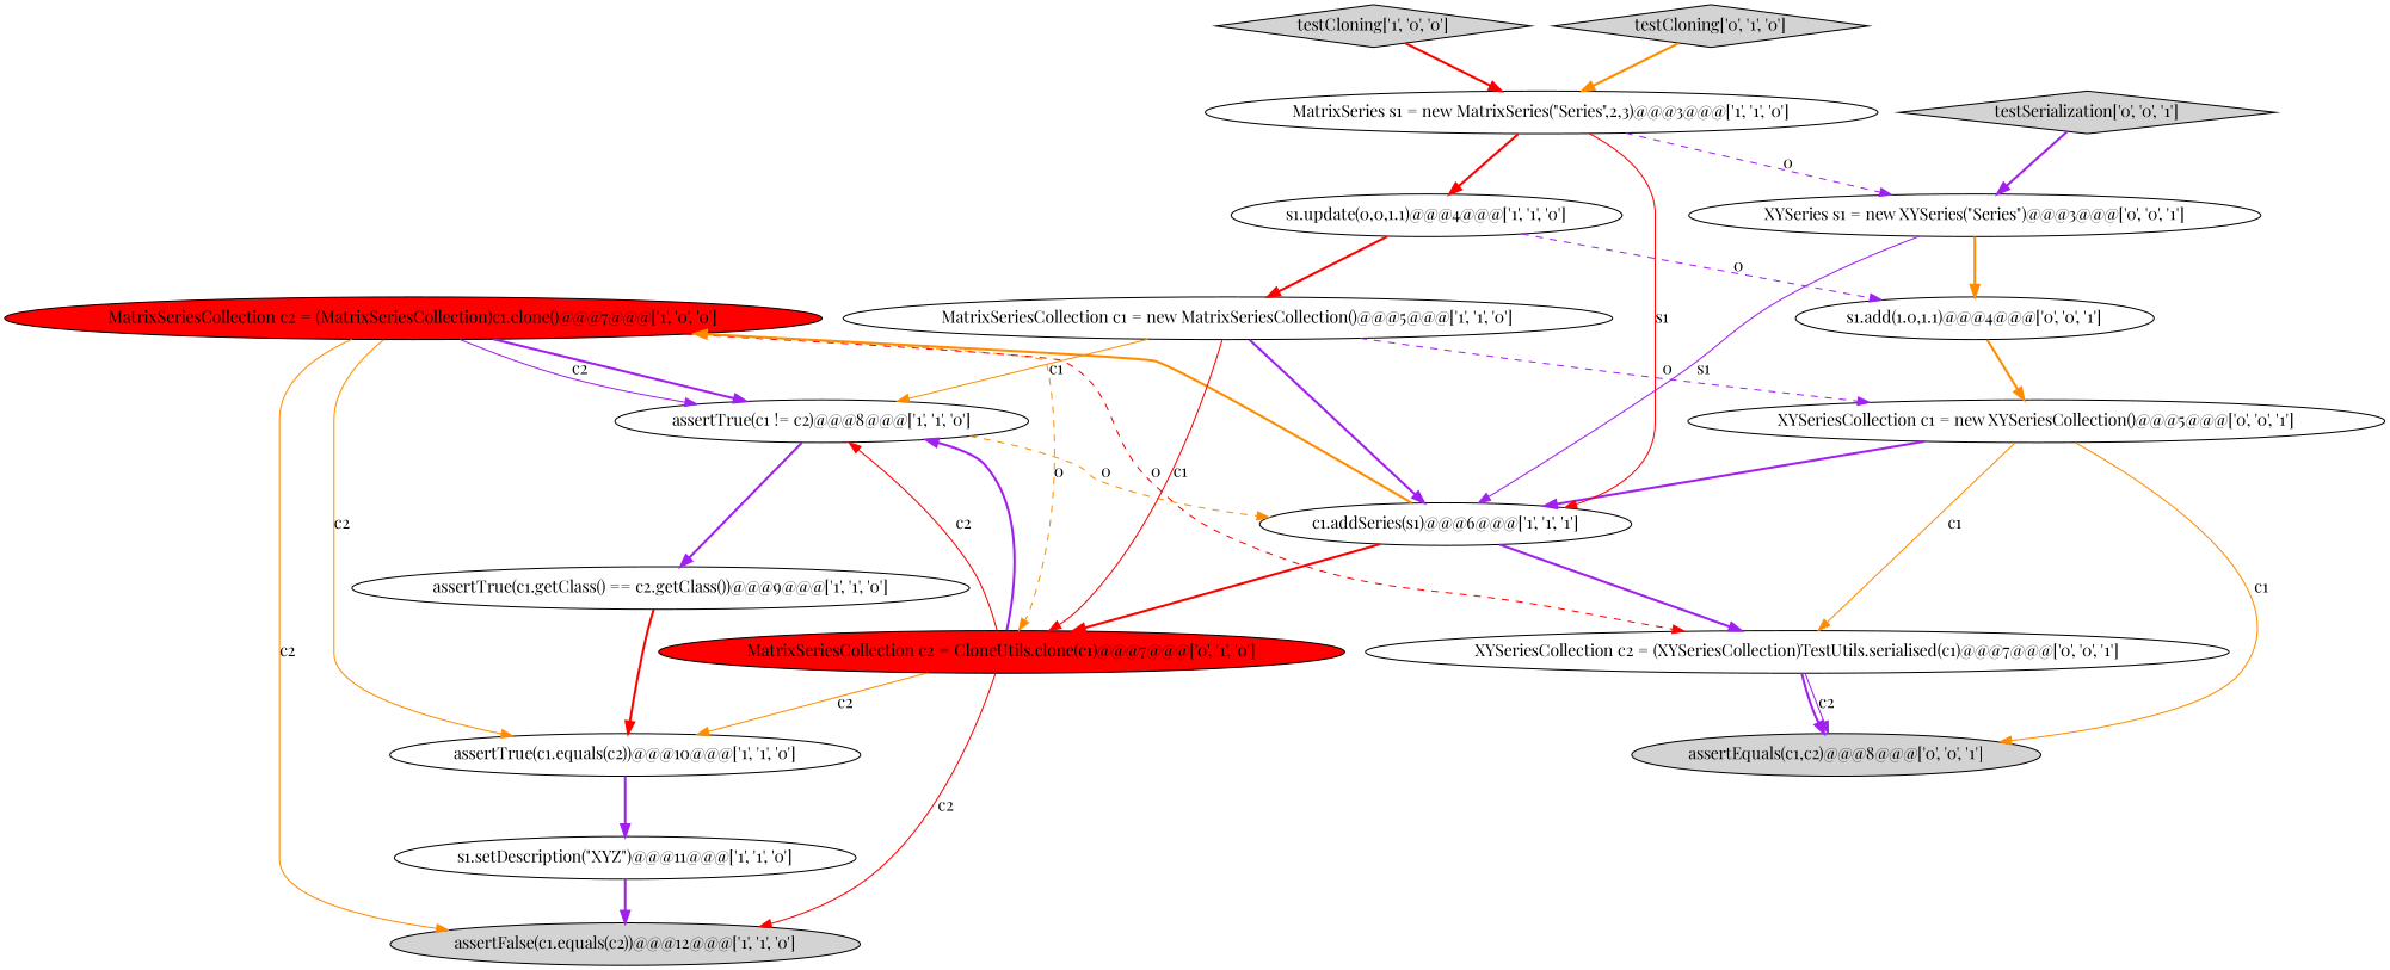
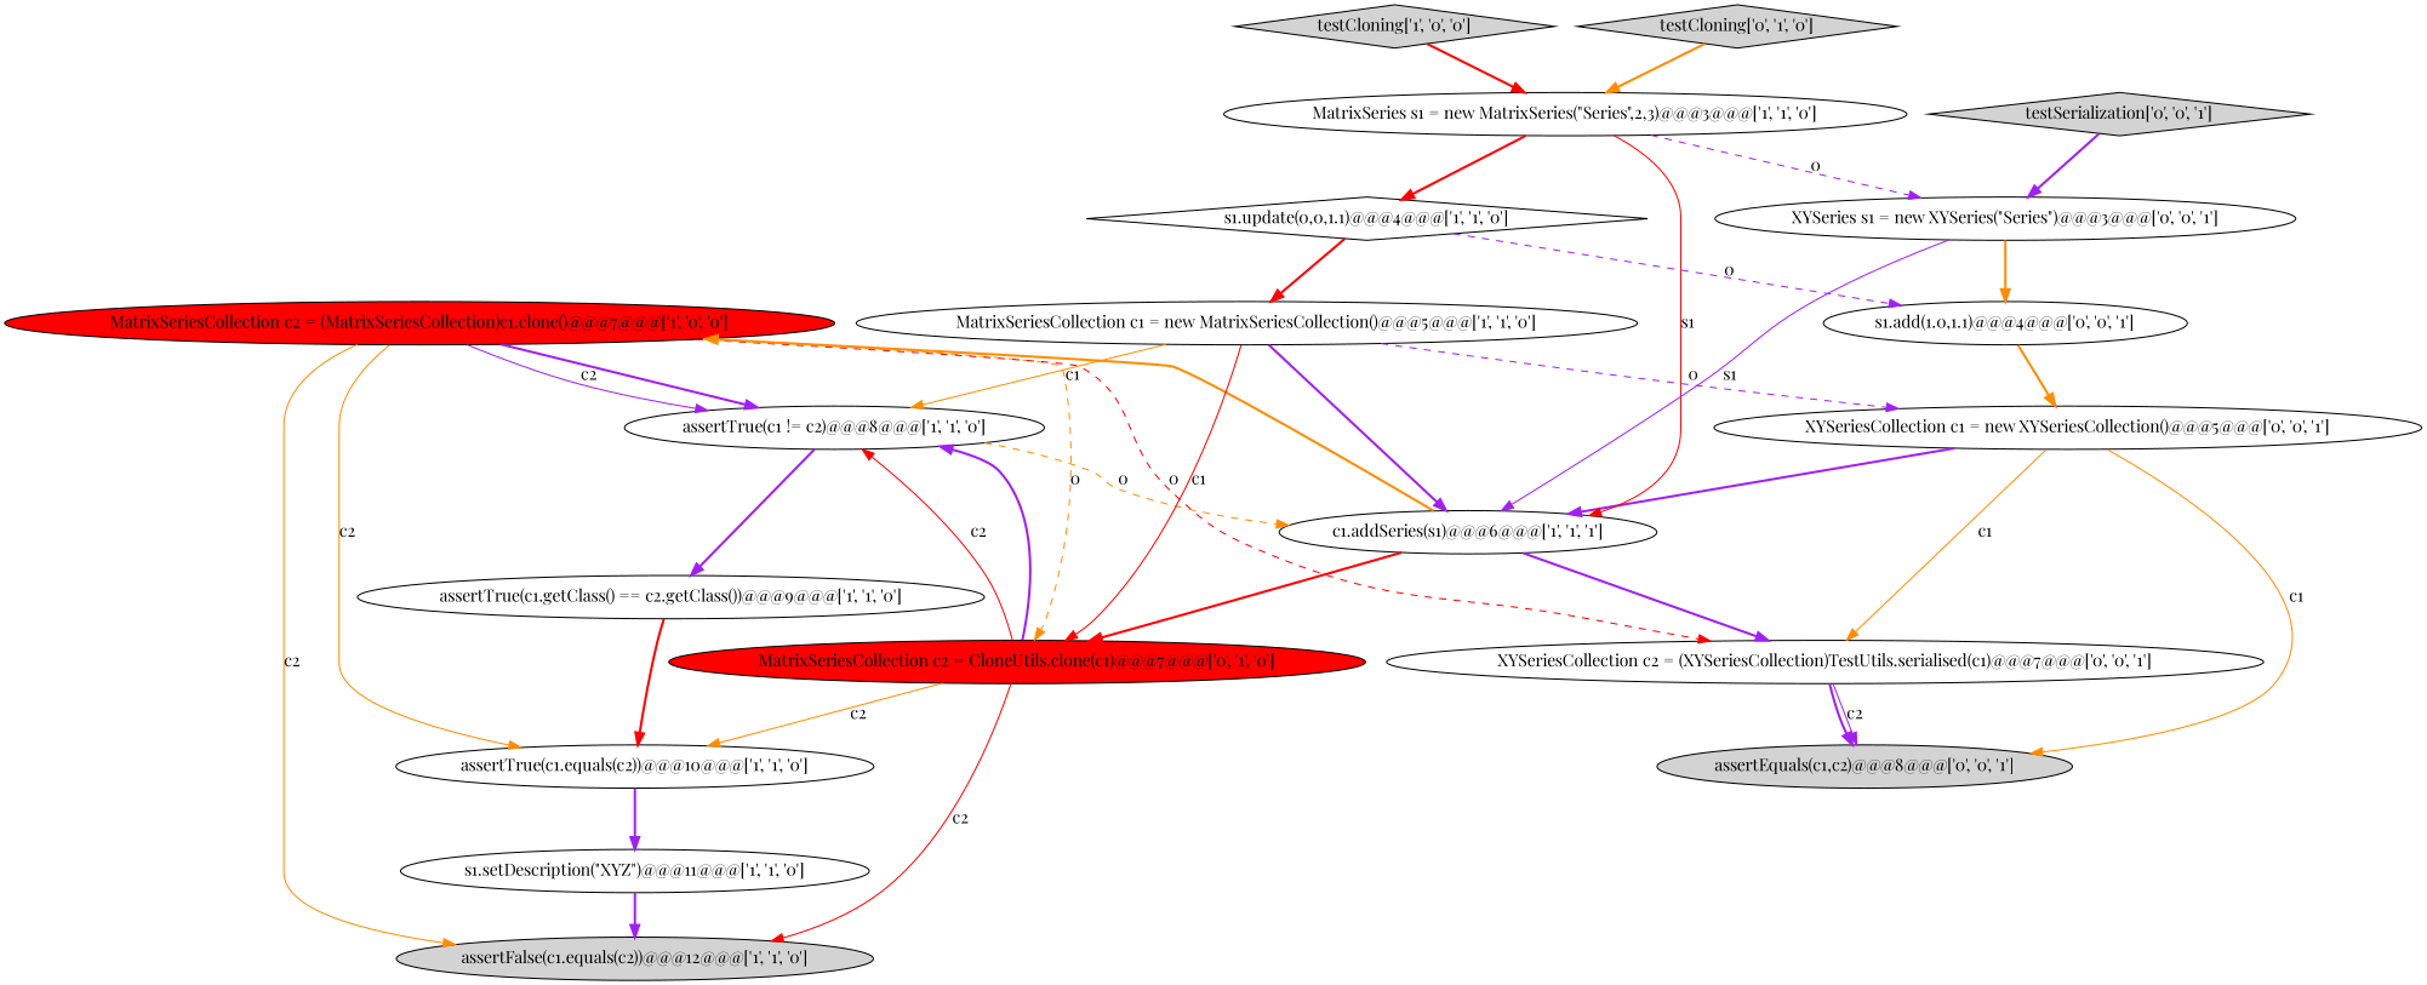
  digraph {
    fontname="Playfair Display"
    node [fillcolor=white fontname="Playfair Display" shape=ellipse style=filled]
    edge [color=purple fontname="Playfair Display" style=bold]
    n1 [fillcolor=red label="MatrixSeriesCollection c2 = (MatrixSeriesCollection)c1.clone()@@@7@@@['1', '0', '0']"]
    n2 [fillcolor=lightgray label="assertFalse(c1.equals(c2))@@@12@@@['1', '1', '0']"]
    n3 [label="assertTrue(c1 != c2)@@@8@@@['1', '1', '0']"]
    n4 [fillcolor=red label="MatrixSeriesCollection c2 = CloneUtils.clone(c1)@@@7@@@['0', '1', '0']"]
    n5 [label="assertTrue(c1.equals(c2))@@@10@@@['1', '1', '0']"]
    n6 [label="XYSeriesCollection c2 = (XYSeriesCollection)TestUtils.serialised(c1)@@@7@@@['0', '0', '1']"]
    n7 [label="c1.addSeries(s1)@@@6@@@['1', '1', '1']"]
    n8 [label="assertTrue(c1.getClass() == c2.getClass())@@@9@@@['1', '1', '0']"]
    n9 [label="s1.setDescription(\"XYZ\")@@@11@@@['1', '1', '0']"]
    n10 [fillcolor=lightgray label="assertEquals(c1,c2)@@@8@@@['0', '0', '1']"]
    n11 [label="MatrixSeriesCollection c1 = new MatrixSeriesCollection()@@@5@@@['1', '1', '0']"]
    n12 [label="XYSeriesCollection c1 = new XYSeriesCollection()@@@5@@@['0', '0', '1']"]
    n13 [fillcolor=lightgray label="testCloning['1', '0', '0']" shape=diamond]
    n14 [label="MatrixSeries s1 = new MatrixSeries(\"Series\",2,3)@@@3@@@['1', '1', '0']"]
    n15 [label="XYSeries s1 = new XYSeries(\"Series\")@@@3@@@['0', '0', '1']"]
-   n16 [label="s1.update(0,0,1.1)@@@4@@@['1', '1', '0']"]
+   n16 [label="s1.update(0,0,1.1)@@@4@@@['1', '1', '0']" shape=diamond]
    n17 [label="s1.add(1.0,1.1)@@@4@@@['0', '0', '1']"]
    n18 [fillcolor=lightgray label="testSerialization['0', '0', '1']" shape=diamond]
    n19 [fillcolor=lightgray label="testCloning['0', '1', '0']" shape=diamond]
    n1 -> n2 [color=darkorange label=c2 style=solid]
    n1 -> n3
    n1 -> n3 [label=c2 style=solid]
    n1 -> n4 [color=darkorange label=0 style=dashed]
    n1 -> n5 [color=darkorange label=c2 style=solid]
    n1 -> n6 [color=red label=0 style=dashed]
    n3 -> n7 [color=darkorange label=0 style=dashed]
    n3 -> n8
    n4 -> n2 [color=red label=c2 style=solid]
    n4 -> n3
    n4 -> n3 [color=red label=c2 style=solid]
    n4 -> n5 [color=darkorange label=c2 style=solid]
    n5 -> n9
    n6 -> n10
    n6 -> n10 [label=c2 style=solid]
    n7 -> n1 [color=darkorange]
    n7 -> n4 [color=red]
    n7 -> n6
    n8 -> n5 [color=red]
    n9 -> n2
    n11 -> n3 [color=darkorange label=c1 style=solid]
    n11 -> n4 [color=red label=c1 style=solid]
    n11 -> n7
    n11 -> n12 [label=0 style=dashed]
    n12 -> n6 [color=darkorange label=c1 style=solid]
    n12 -> n7
    n12 -> n10 [color=darkorange label=c1 style=solid]
    n13 -> n14 [color=red]
    n14 -> n7 [color=red label=s1 style=solid]
    n14 -> n15 [label=0 style=dashed]
    n14 -> n16 [color=red]
    n15 -> n7 [label=s1 style=solid]
    n15 -> n17 [color=darkorange]
    n16 -> n11 [color=red]
    n16 -> n17 [label=0 style=dashed]
    n17 -> n12 [color=darkorange]
    n18 -> n15
    n19 -> n14 [color=darkorange]
  }
